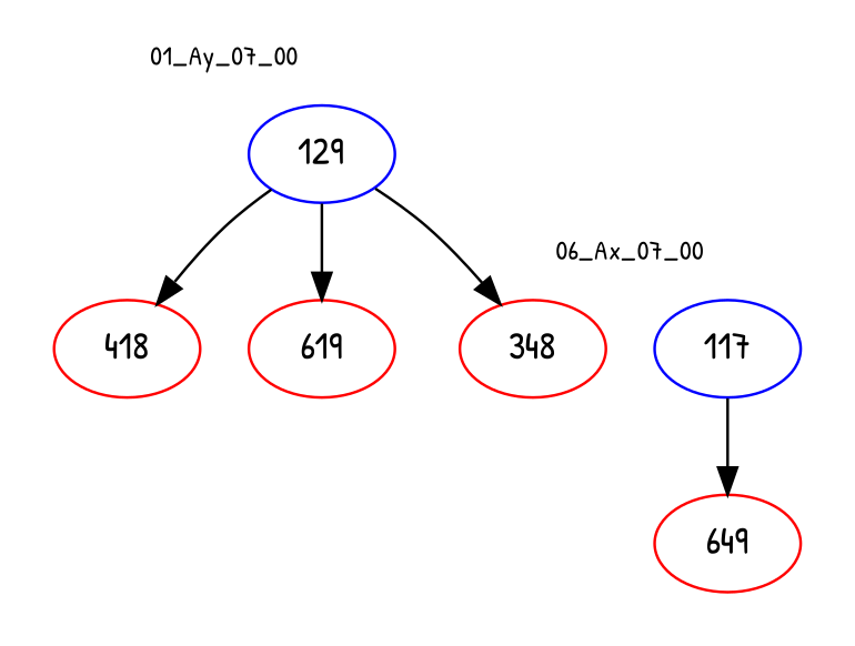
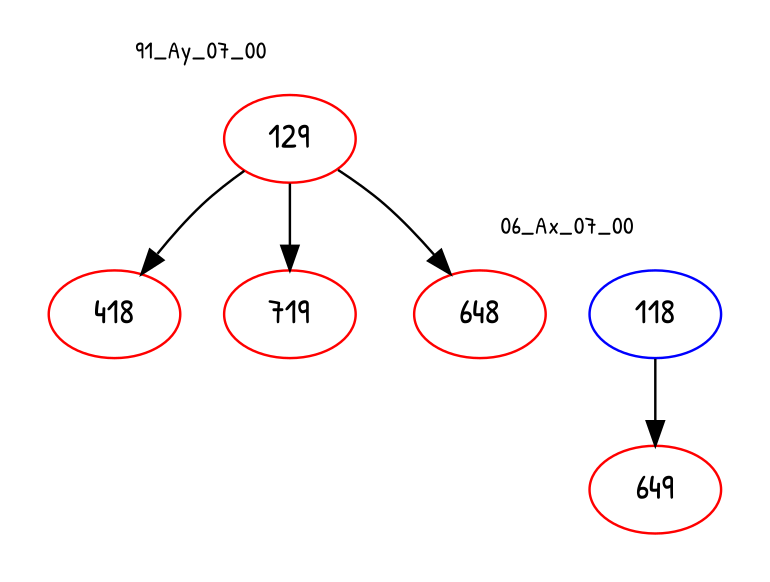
  digraph {
    fontname="Patrick Hand"
    node [color=red fontname="Patrick Hand"]
    edge [color=black fontname="Patrick Hand"]
-   n1 [color=blue label=129]
+   n1 [label=129]
    n2 [label=418]
-   n3 [label=619]
-   n4 [color=blue label=117]
-   n5 [label=348]
+   n3 [label=719]
+   n4 [color=blue label=118]
+   n5 [label=648]
    n6 [label=649]
    subgraph cluster_1 {
      color=white
      fontsize=10
-     label="01_Ay_07_00"
+     label="91_Ay_07_00"
      n1
      n2
      n3
    }
    subgraph cluster_2 {
      color=white
      fontsize=10
      label="06_Ax_07_00"
      n4
      n5
      n6
    }
    n1 -> n2
    n1 -> n3
    n1 -> n5
    n4 -> n6
  }
